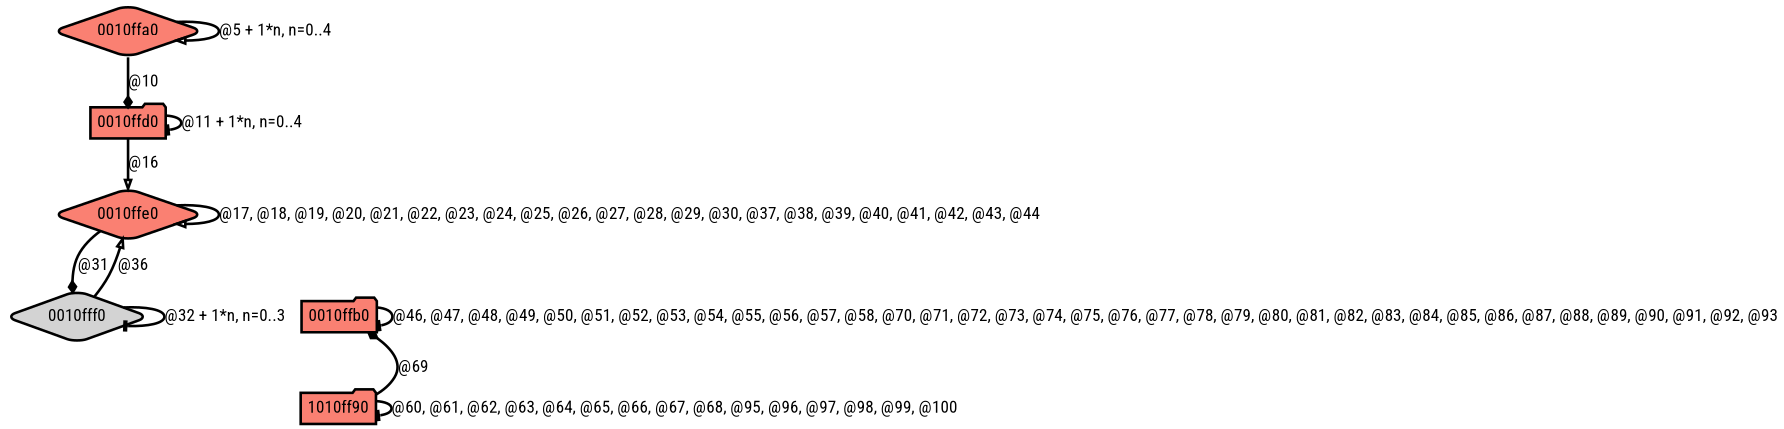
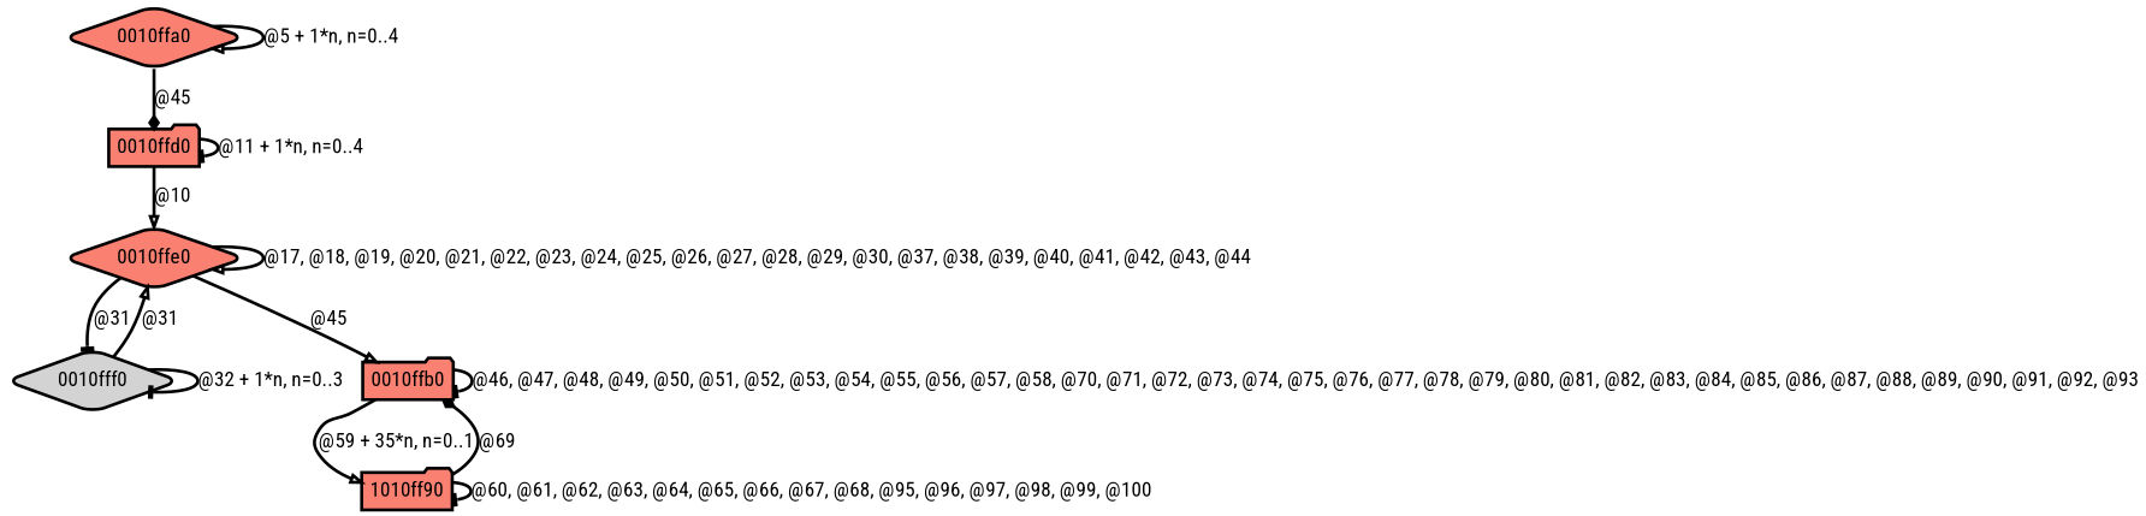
  digraph {
    fontname="Roboto Condensed"
    node [fillcolor=salmon fontname="Roboto Condensed" fontsize=20 penwidth=3 shape=diamond style="rounded,filled"]
    edge [arrowhead=onormal arrowsize=1 color=black fontname="Roboto Condensed" fontsize=20 penwidth=3 style=bold]
    "0010ffa0"
    "0010ffd0" [shape=folder]
    "0010ffe0"
    "0010fff0" [fillcolor=lightgrey]
    "0010ffb0" [shape=folder]
    n6 [label="1010ff90" shape=folder]
    "0010ffa0" -> "0010ffa0" [label="@5 + 1*n, n=0..4"]
-   "0010ffa0" -> "0010ffd0" [arrowhead=diamond label="@10"]
+   "0010ffa0" -> "0010ffd0" [arrowhead=diamond label="@45"]
    "0010ffd0" -> "0010ffd0" [arrowhead=tee label="@11 + 1*n, n=0..4"]
-   "0010ffd0" -> "0010ffe0" [label="@16"]
+   "0010ffd0" -> "0010ffe0" [label="@10"]
    "0010ffe0" -> "0010ffe0" [label="@17, @18, @19, @20, @21, @22, @23, @24, @25, @26, @27, @28, @29, @30, @37, @38, @39, @40, @41, @42, @43, @44"]
-   "0010ffe0" -> "0010fff0" [arrowhead=diamond label="@31"]
-   "0010fff0" -> "0010ffe0" [label="@36"]
+   "0010ffe0" -> "0010fff0" [arrowhead=tee label="@31"]
+   "0010ffe0" -> "0010ffb0" [label="@45"]
+   "0010fff0" -> "0010ffe0" [label="@31"]
    "0010fff0" -> "0010fff0" [arrowhead=tee label="@32 + 1*n, n=0..3"]
    "0010ffb0" -> "0010ffb0" [arrowhead=tee label="@46, @47, @48, @49, @50, @51, @52, @53, @54, @55, @56, @57, @58, @70, @71, @72, @73, @74, @75, @76, @77, @78, @79, @80, @81, @82, @83, @84, @85, @86, @87, @88, @89, @90, @91, @92, @93"]
+   "0010ffb0" -> n6 [label="@59 + 35*n, n=0..1"]
    n6 -> "0010ffb0" [arrowhead=diamond label="@69"]
    n6 -> n6 [arrowhead=tee label="@60, @61, @62, @63, @64, @65, @66, @67, @68, @95, @96, @97, @98, @99, @100"]
  }
